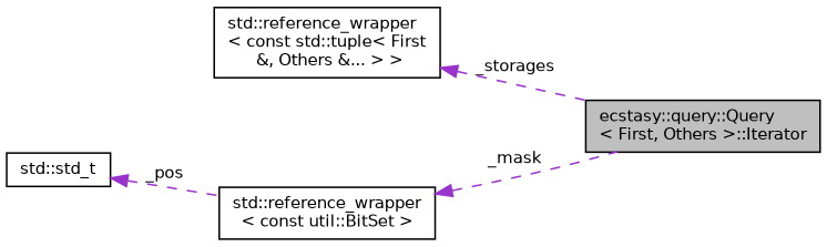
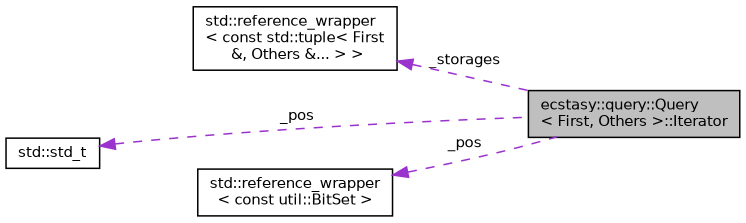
  digraph {
    rankdir=LR
    node [color=black fillcolor=white fontname=Helvetica fontsize=10 shape=record style=filled]
    edge [color=darkorchid3 dir=back fontname=Helvetica fontsize=10 labelfontname=Helvetica labelfontsize=10 style=dashed]
    n1 [fillcolor=grey75 fontcolor=black height=0.2 label="ecstasy::query::Query\l\< First, Others \>::Iterator" width=0.4]
    n2 [height=0.2 label="std::reference_wrapper\l\< const std::tuple\< First\l &, Others &... \> \>" width=0.4]
    n3 [height=0.2 label="std::std_t" width=0.4]
    n4 [height=0.2 label="std::reference_wrapper\l\< const util::BitSet \>" width=0.4]
    n2 -> n1 [label=" _storages"]
-   n3 -> n4 [label=" _pos"]
-   n4 -> n1 [label=" _mask"]
+   n3 -> n1 [label=" _pos"]
+   n4 -> n1 [label=" _pos"]
  }
